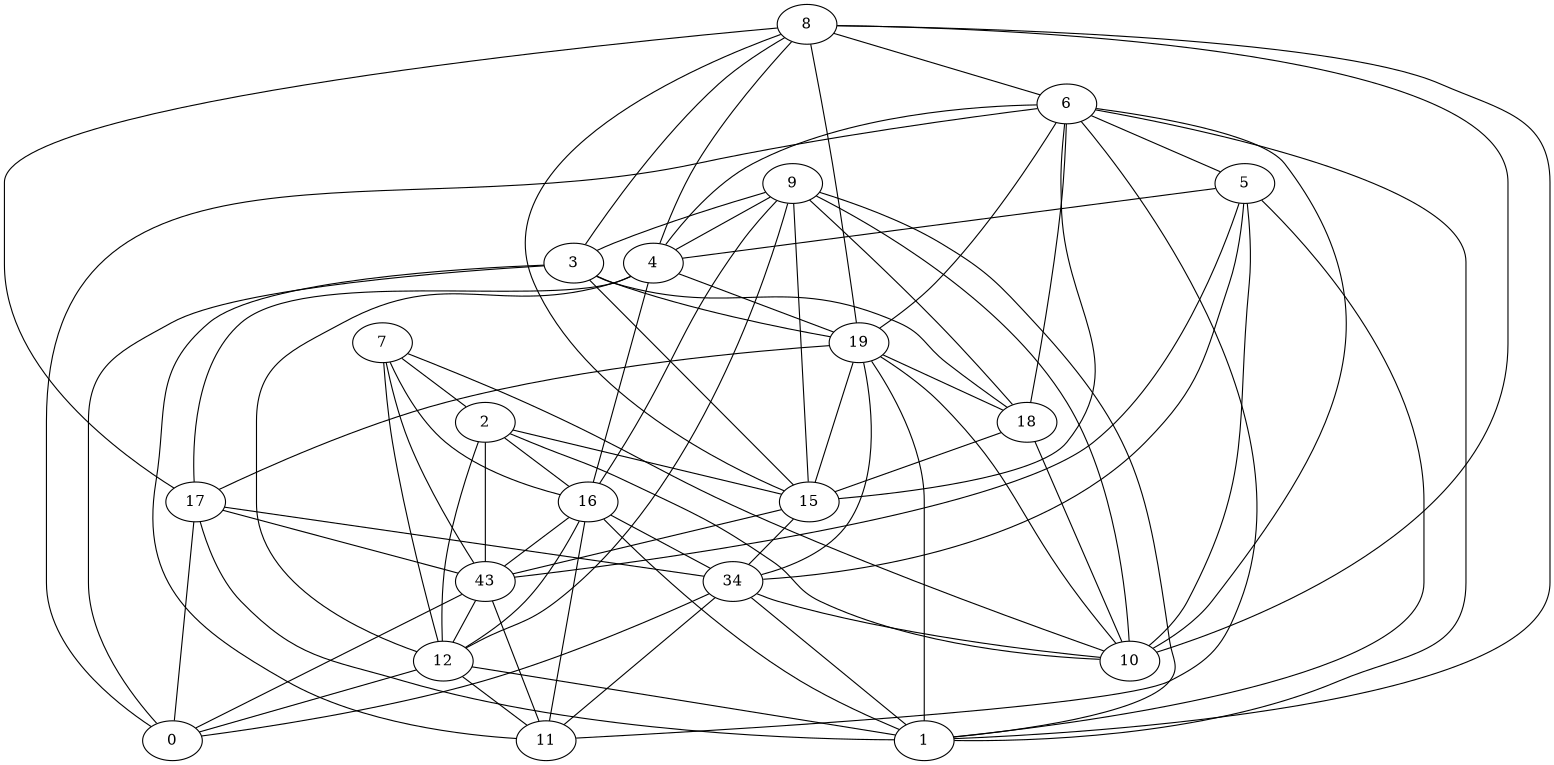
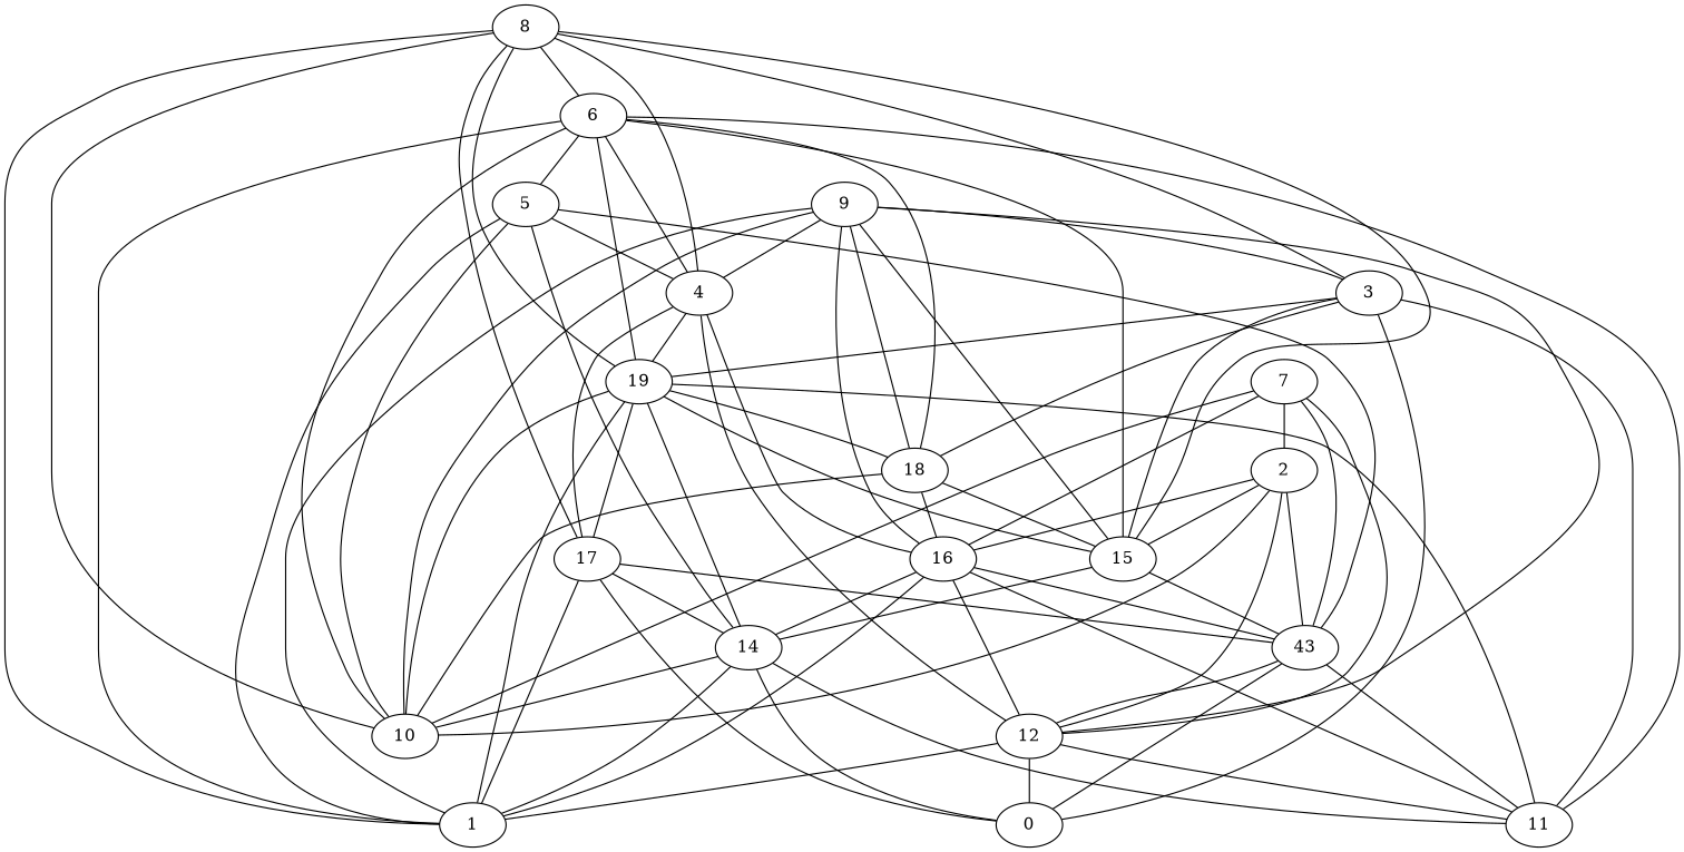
  digraph {
    edge [color=black dir=none]
    18
    15
    16
    10
-   14 [label=34]
+   14
    n6 [label=43]
    11
    12
    1
    3
    19
    0
    17
    5
    4
    9
    2
    6
    8
    7
    subgraph sub_1 {
      18
      15
      16
      10
      14
      n6
      11
      12
      1
      3
      19
      0
      17
      5
      4
      9
      2
      6
      8
      7
    }
    18 -> 15
+   18 -> 16
    18 -> 10
    15 -> 14
    15 -> n6
    16 -> 14
    16 -> n6
    16 -> 11
    16 -> 12
    16 -> 1
    14 -> 10
    14 -> 11
    14 -> 1
    14 -> 0
    n6 -> 11
    n6 -> 12
    n6 -> 0
    12 -> 11
    12 -> 1
    12 -> 0
    3 -> 18
    3 -> 15
    3 -> 11
    3 -> 19
    3 -> 0
    19 -> 18
    19 -> 15
    19 -> 10
    19 -> 14
+   19 -> 11
    19 -> 1
    19 -> 17
    17 -> 14
    17 -> n6
    17 -> 1
    17 -> 0
    5 -> 10
    5 -> 14
    5 -> n6
    5 -> 1
    5 -> 4
    4 -> 16
    4 -> 12
    4 -> 19
    4 -> 17
    9 -> 18
    9 -> 15
    9 -> 16
    9 -> 10
    9 -> 12
    9 -> 1
    9 -> 3
    9 -> 4
    2 -> 15
    2 -> 16
    2 -> 10
    2 -> n6
    2 -> 12
    6 -> 18
    6 -> 15
    6 -> 10
    6 -> 11
    6 -> 1
    6 -> 19
-   6 -> 0
    6 -> 5
    6 -> 4
    8 -> 15
    8 -> 10
    8 -> 1
    8 -> 3
    8 -> 19
    8 -> 17
    8 -> 4
    8 -> 6
    7 -> 16
    7 -> 10
    7 -> n6
    7 -> 12
    7 -> 2
  }
